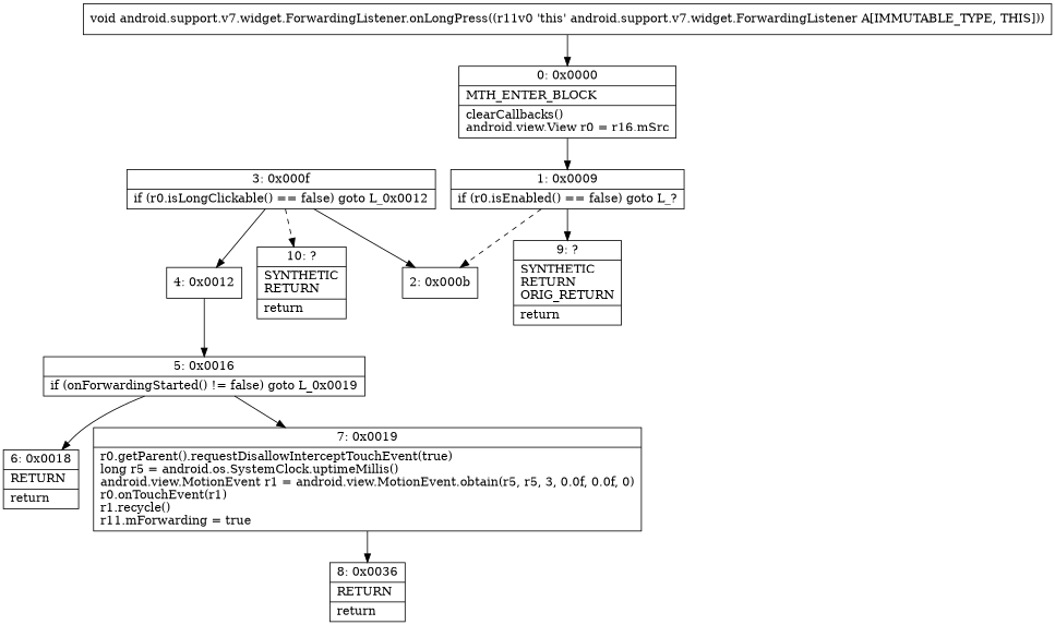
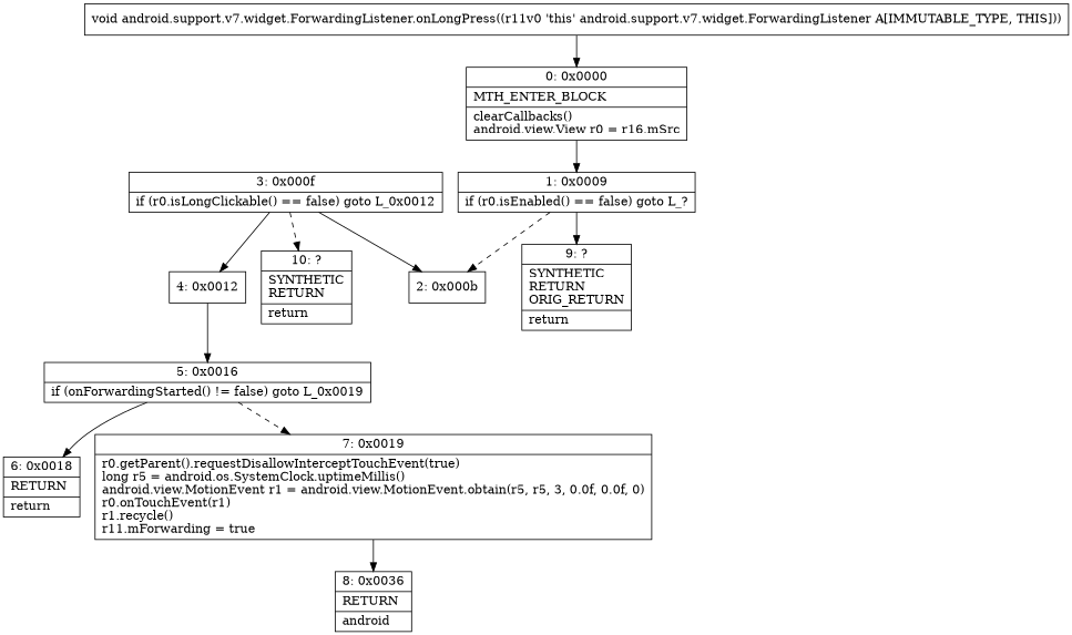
  digraph {
    node [shape=record]
    n1 [label="{0\:\ 0x0000|MTH_ENTER_BLOCK\l|clearCallbacks()\landroid.view.View r0 = r16.mSrc\l}"]
    n2 [label="{1\:\ 0x0009|if (r0.isEnabled() == false) goto L_?\l}"]
    n3 [label="{2\:\ 0x000b}"]
    n4 [label="{9\:\ ?|SYNTHETIC\lRETURN\lORIG_RETURN\l|return\l}"]
    n5 [label="{3\:\ 0x000f|if (r0.isLongClickable() == false) goto L_0x0012\l}"]
    n6 [label="{4\:\ 0x0012}"]
    n7 [label="{10\:\ ?|SYNTHETIC\lRETURN\l|return\l}"]
    n8 [label="{5\:\ 0x0016|if (onForwardingStarted() != false) goto L_0x0019\l}"]
    n9 [label="{6\:\ 0x0018|RETURN\l|return\l}"]
    n10 [label="{7\:\ 0x0019|r0.getParent().requestDisallowInterceptTouchEvent(true)\llong r5 = android.os.SystemClock.uptimeMillis()\landroid.view.MotionEvent r1 = android.view.MotionEvent.obtain(r5, r5, 3, 0.0f, 0.0f, 0)\lr0.onTouchEvent(r1)\lr1.recycle()\lr11.mForwarding = true\l}"]
-   n11 [label="{8\:\ 0x0036|RETURN\l|return\l}"]
+   n11 [label="{8\:\ 0x0036|RETURN\l|android\l}"]
    n12 [label="{void android.support.v7.widget.ForwardingListener.onLongPress((r11v0 'this' android.support.v7.widget.ForwardingListener A[IMMUTABLE_TYPE, THIS])) }"]
    n1 -> n2
    n2 -> n3 [style=dashed]
    n2 -> n4
    n5 -> n3
    n5 -> n6
    n5 -> n7 [style=dashed]
    n6 -> n8
    n8 -> n9 [style=solid]
-   n8 -> n10
+   n8 -> n10 [style=dashed]
    n10 -> n11
    n12 -> n1
  }
